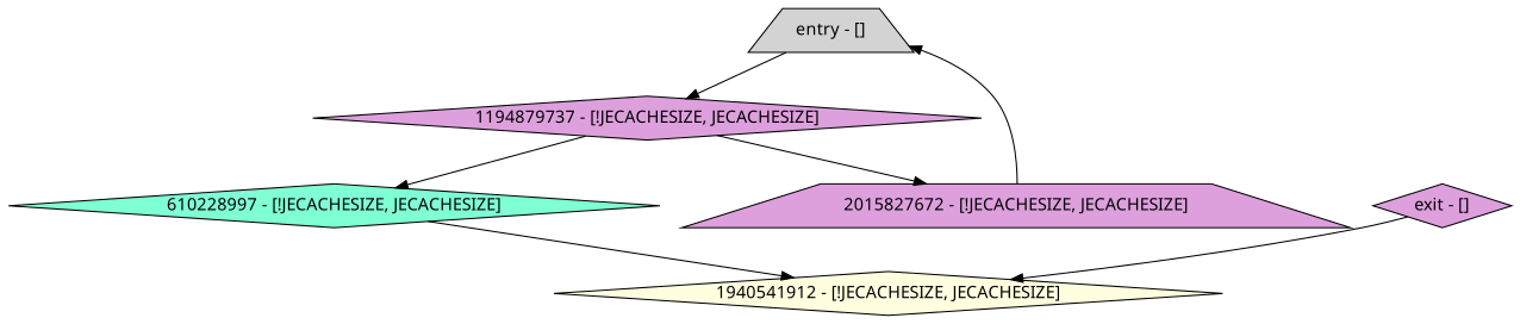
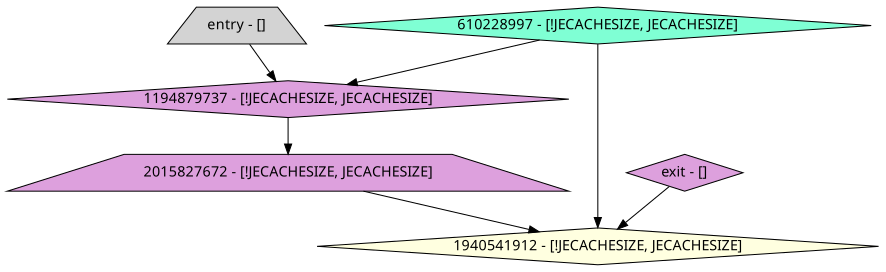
  digraph {
    fontname="Noto Sans"
    node [fillcolor=plum fontname="Noto Sans" shape=diamond style=filled]
    edge [fontname="Noto Sans"]
    n1 [fillcolor=lightgrey label="entry - []" shape=trapezium]
    n2 [label="1194879737 - [!JECACHESIZE, JECACHESIZE]"]
    n3 [fillcolor=aquamarine label="610228997 - [!JECACHESIZE, JECACHESIZE]"]
    n4 [label="2015827672 - [!JECACHESIZE, JECACHESIZE]" shape=trapezium]
    n5 [label="exit - []"]
    n6 [fillcolor=lightyellow label="1940541912 - [!JECACHESIZE, JECACHESIZE]"]
    n1 -> n2
-   n2 -> n3
+   n3 -> n2
    n2 -> n4
    n3 -> n6
-   n4 -> n1
+   n4 -> n6
    n5 -> n6
  }
